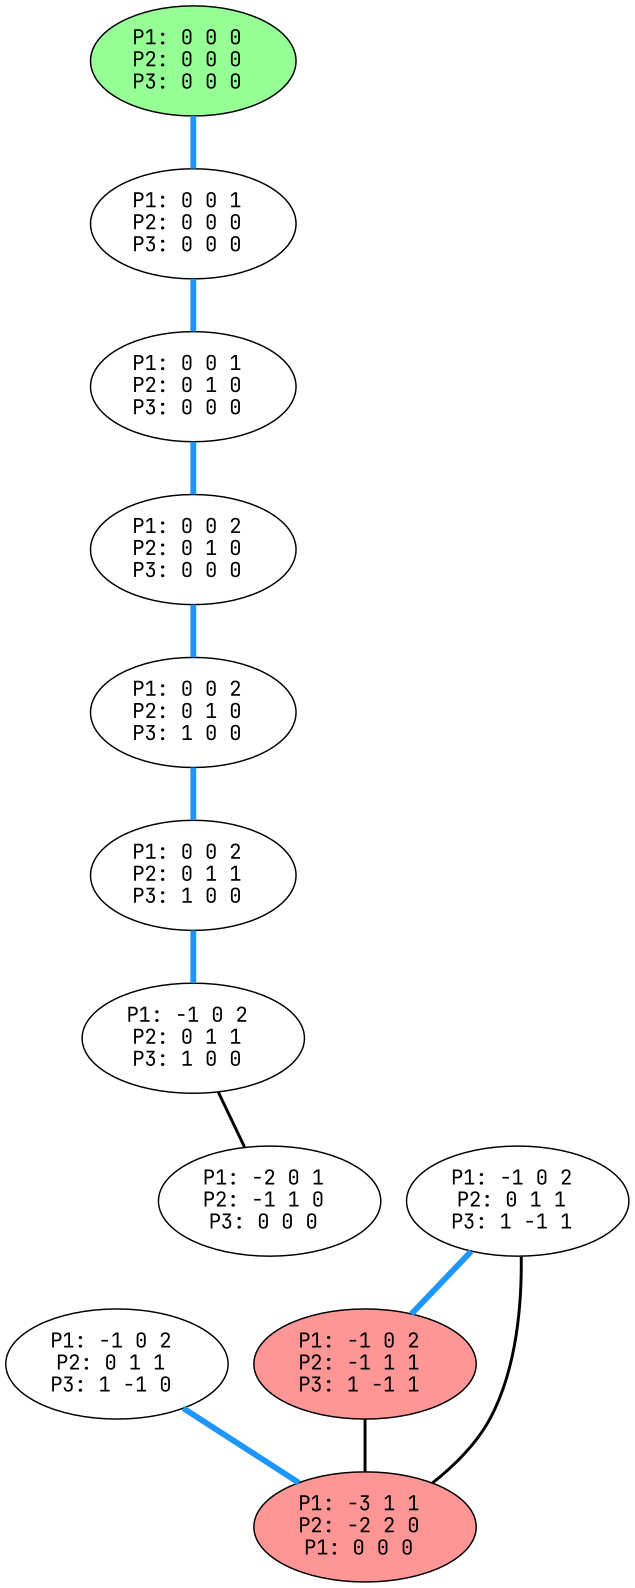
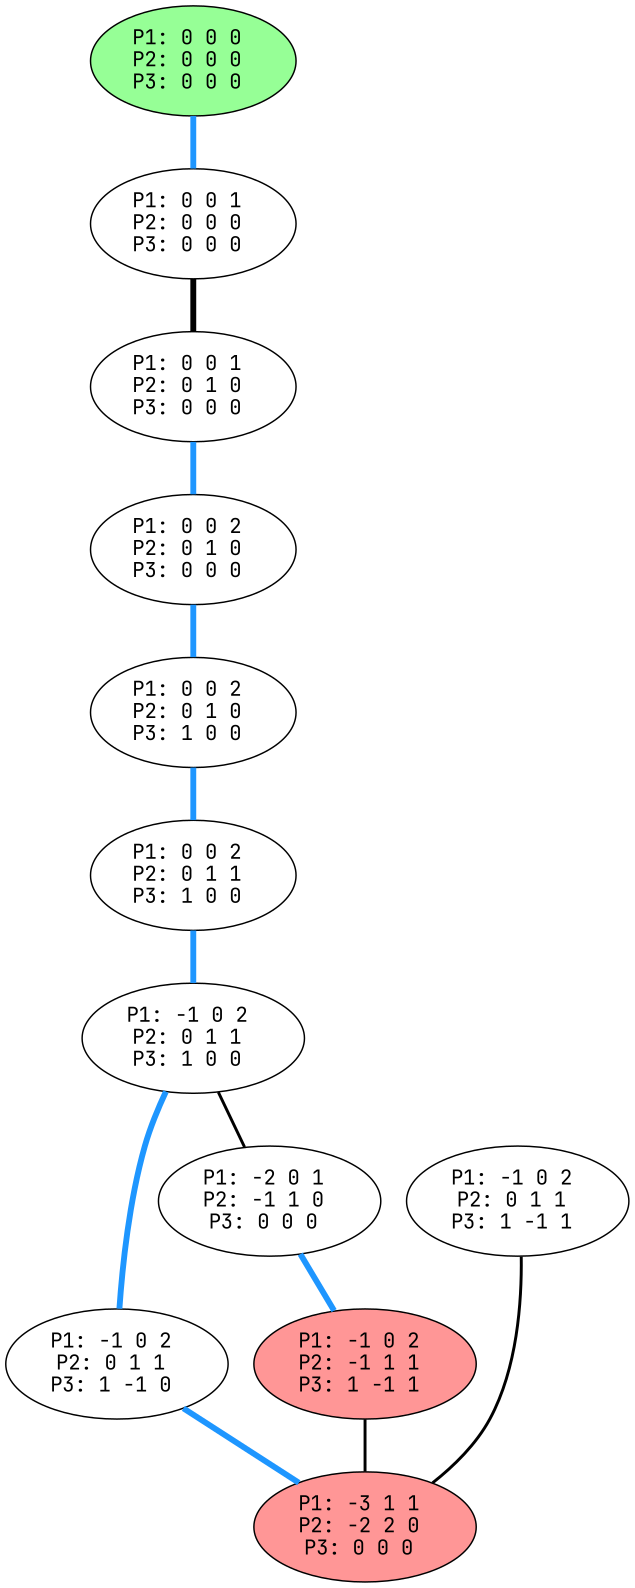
  graph {
    color=black
    fontname="JetBrains Mono"
    node [fontname="JetBrains Mono"]
    edge [color="#1E96FF" fontname="JetBrains Mono" penwidth=4.0 style=bold]
    n1 [fillcolor="#96FF96" label="P1: 0 0 0 \nP2: 0 0 0 \nP3: 0 0 0 \n" style=filled]
    n2 [label="P1: 0 0 1 \nP2: 0 0 0 \nP3: 0 0 0 \n"]
    n3 [label="P1: 0 0 1 \nP2: 0 1 0 \nP3: 0 0 0 \n"]
    n4 [label="P1: 0 0 2 \nP2: 0 1 0 \nP3: 0 0 0 \n"]
    n5 [label="P1: 0 0 2 \nP2: 0 1 0 \nP3: 1 0 0 \n"]
    n6 [label="P1: 0 0 2 \nP2: 0 1 1 \nP3: 1 0 0 \n"]
    n7 [label="P1: -1 0 2 \nP2: 0 1 1 \nP3: 1 0 0 \n"]
    n8 [label="P1: -1 0 2 \nP2: 0 1 1 \nP3: 1 -1 0 \n"]
    n9 [label="P1: -2 0 1 \nP2: -1 1 0 \nP3: 0 0 0 \n"]
-   n10 [fillcolor="#FF9696" label="P1: -3 1 1 \nP2: -2 2 0 \nP1: 0 0 0 \n" style=filled]
+   n10 [fillcolor="#FF9696" label="P1: -3 1 1 \nP2: -2 2 0 \nP3: 0 0 0 \n" style=filled]
    n11 [label="P1: -1 0 2 \nP2: 0 1 1 \nP3: 1 -1 1 \n"]
    n12 [fillcolor="#FF9696" label="P1: -1 0 2 \nP2: -1 1 1 \nP3: 1 -1 1 \n" style=filled]
    n1 -- n2
-   n2 -- n3
+   n2 -- n3 [color=black]
    n3 -- n4
    n4 -- n5
    n5 -- n6
    n6 -- n7
+   n7 -- n8
    n7 -- n9 [color=black penwidth=""]
    n8 -- n10
    n11 -- n10 [color=black penwidth=""]
-   n11 -- n12
+   n9 -- n12
    n12 -- n10 [color=black penwidth=""]
  }
